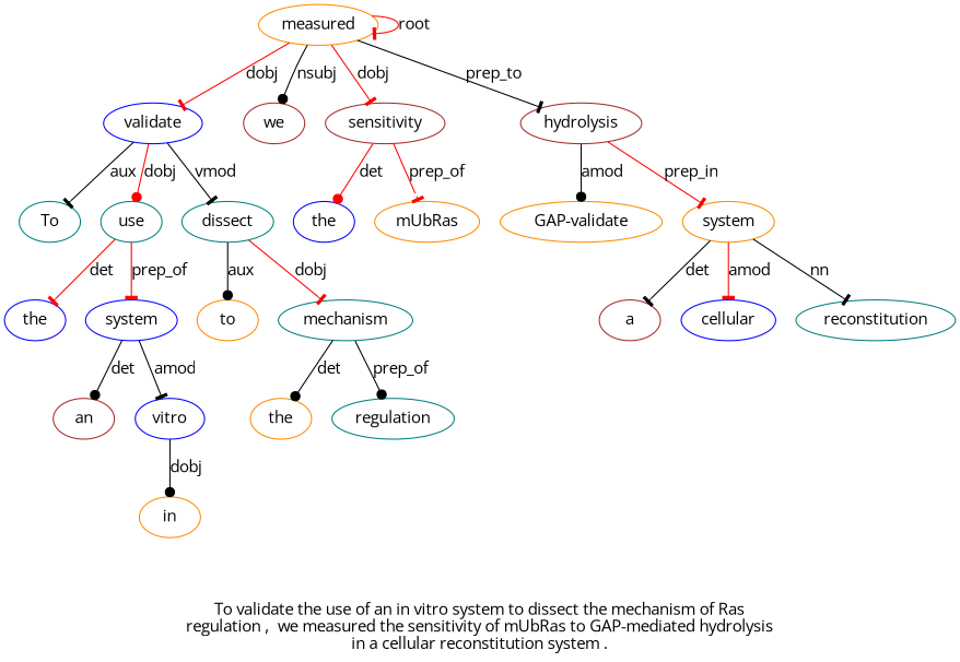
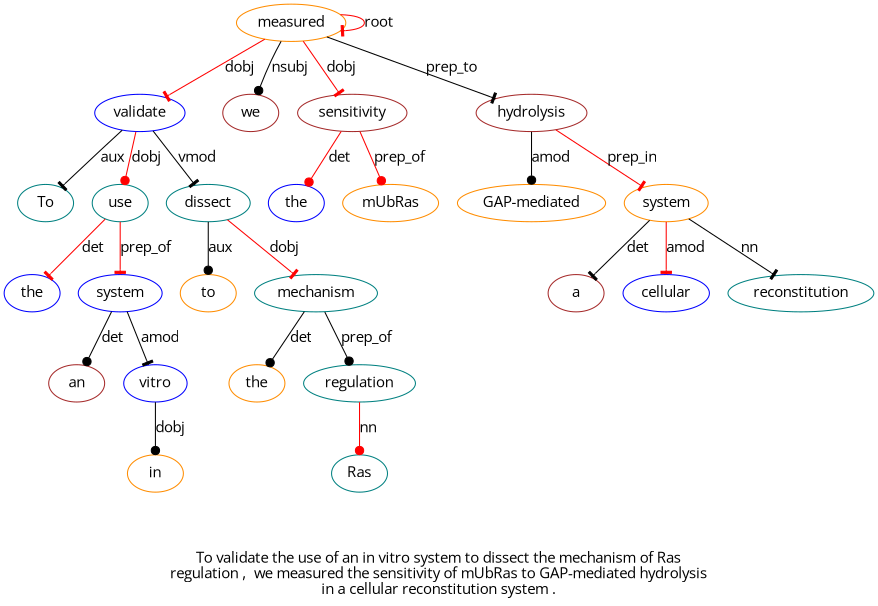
  digraph {
    fontname="Open Sans"
    label="To validate the use of an in vitro system to dissect the mechanism of Ras\nregulation ,  we measured the sensitivity of mUbRas to GAP-mediated hydrolysis\nin a cellular reconstitution system ."
    node [color=teal fillcolor=white fontname="Open Sans" style=filled]
    edge [arrowhead=tee color=black fontname="Open Sans"]
    n1 [color=blue label=validate]
    n2 [label=To]
    n3 [label=use]
    n4 [label=dissect]
    n5 [color=blue label=the]
    n6 [color=blue label=system]
    n7 [color=darkorange label=to]
    n8 [label=mechanism]
    n9 [color=darkorange label=measured]
    n10 [color=brown label=we]
    n11 [color=brown label=sensitivity]
    n12 [color=brown label=hydrolysis]
    n13 [color=blue label=the]
    n14 [color=darkorange label=mUbRas]
-   n15 [color=darkorange label="GAP-validate"]
+   n15 [color=darkorange label="GAP-mediated"]
    n16 [color=darkorange label=system]
    n17 [color=brown label=an]
    n18 [color=blue label=vitro]
    n19 [color=darkorange label=in]
    n20 [color=darkorange label=the]
    n21 [label=regulation]
+   n22 [label=Ras]
    n23 [color=brown label=a]
    n24 [color=blue label=cellular]
    n25 [label=reconstitution]
    n1 -> n2 [label=aux]
    n1 -> n3 [arrowhead=dot color=red label=dobj]
    n1 -> n4 [label=vmod]
    n3 -> n5 [color=red label=det]
    n3 -> n6 [color=red label=prep_of]
    n4 -> n7 [arrowhead=dot label=aux]
    n4 -> n8 [color=red label=dobj]
    n6 -> n17 [arrowhead=dot label=det]
    n6 -> n18 [label=amod]
    n8 -> n20 [arrowhead=dot label=det]
    n8 -> n21 [arrowhead=dot label=prep_of]
    n9 -> n1 [color=red label=dobj]
    n9 -> n9 [color=red label=root]
    n9 -> n10 [arrowhead=dot label=nsubj]
    n9 -> n11 [color=red label=dobj]
    n9 -> n12 [label=prep_to]
    n11 -> n13 [arrowhead=dot color=red label=det]
-   n11 -> n14 [color=red label=prep_of]
+   n11 -> n14 [arrowhead=dot color=red label=prep_of]
    n12 -> n15 [arrowhead=dot label=amod]
    n12 -> n16 [color=red label=prep_in]
    n16 -> n23 [label=det]
    n16 -> n24 [color=red label=amod]
    n16 -> n25 [label=nn]
    n18 -> n19 [arrowhead=dot label=dobj]
+   n21 -> n22 [arrowhead=dot color=red label=nn]
  }
